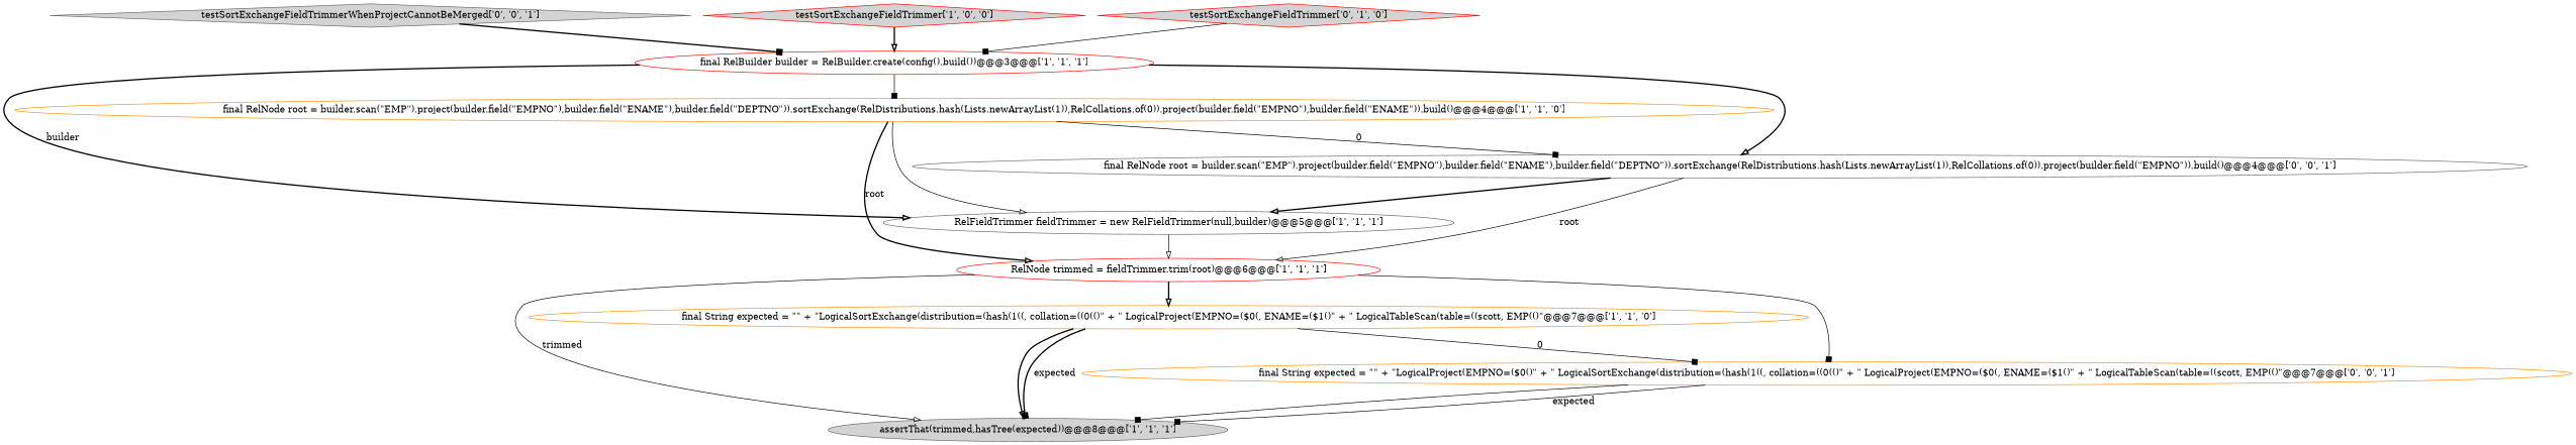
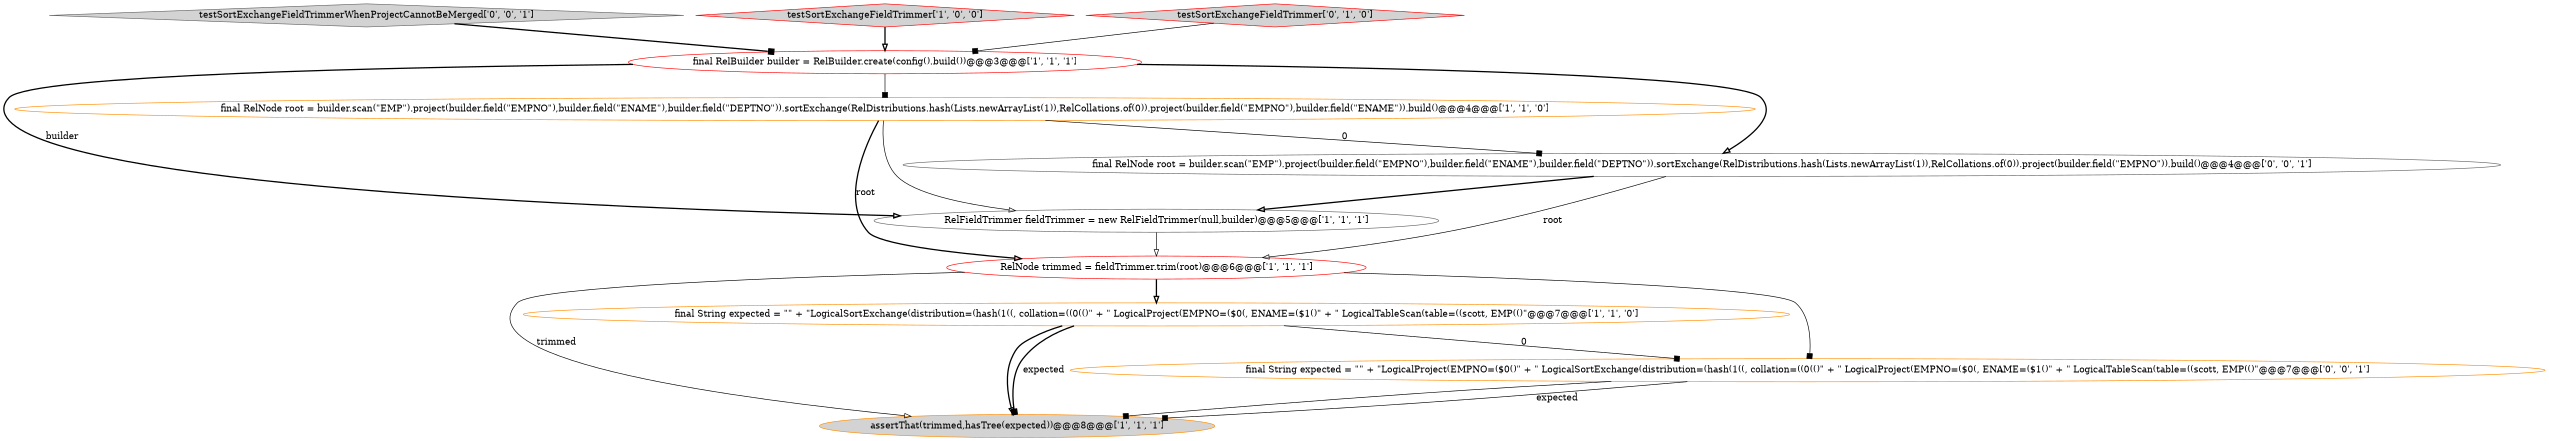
  digraph {
    node [fillcolor=white shape=ellipse style=filled color=gray40]
    edge [style=solid arrowhead=onormal]
    n1 [label="final String expected = \"\" + \"LogicalProject(EMPNO=($0()\" + \" LogicalSortExchange(distribution=(hash(1((, collation=((0(()\" + \" LogicalProject(EMPNO=($0(, ENAME=($1()\" + \" LogicalTableScan(table=((scott, EMP(()\"@@@7@@@['0', '0', '1']" color=darkorange]
-   n2 [fillcolor=lightgray label="assertThat(trimmed,hasTree(expected))@@@8@@@['1', '1', '1']"]
+   n2 [fillcolor=lightgray label="assertThat(trimmed,hasTree(expected))@@@8@@@['1', '1', '1']" color=darkorange]
    n3 [label="final RelNode root = builder.scan(\"EMP\").project(builder.field(\"EMPNO\"),builder.field(\"ENAME\"),builder.field(\"DEPTNO\")).sortExchange(RelDistributions.hash(Lists.newArrayList(1)),RelCollations.of(0)).project(builder.field(\"EMPNO\")).build()@@@4@@@['0', '0', '1']"]
    n4 [label="RelNode trimmed = fieldTrimmer.trim(root)@@@6@@@['1', '1', '1']" color=red]
    n5 [label="RelFieldTrimmer fieldTrimmer = new RelFieldTrimmer(null,builder)@@@5@@@['1', '1', '1']"]
    n6 [label="final String expected = \"\" + \"LogicalSortExchange(distribution=(hash(1((, collation=((0(()\" + \" LogicalProject(EMPNO=($0(, ENAME=($1()\" + \" LogicalTableScan(table=((scott, EMP(()\"@@@7@@@['1', '1', '0']" color=darkorange]
    n7 [label="final RelBuilder builder = RelBuilder.create(config().build())@@@3@@@['1', '1', '1']" color=red]
    n8 [label="final RelNode root = builder.scan(\"EMP\").project(builder.field(\"EMPNO\"),builder.field(\"ENAME\"),builder.field(\"DEPTNO\")).sortExchange(RelDistributions.hash(Lists.newArrayList(1)),RelCollations.of(0)).project(builder.field(\"EMPNO\"),builder.field(\"ENAME\")).build()@@@4@@@['1', '1', '0']" color=darkorange]
    n9 [fillcolor=lightgray label="testSortExchangeFieldTrimmerWhenProjectCannotBeMerged['0', '0', '1']" shape=diamond]
    n10 [fillcolor=lightgray label="testSortExchangeFieldTrimmer['1', '0', '0']" shape=diamond color=red]
    n11 [fillcolor=lightgray label="testSortExchangeFieldTrimmer['0', '1', '0']" shape=diamond color=red]
    n1 -> n2 [label=expected arrowhead=box]
    n1 -> n2 [arrowhead=box]
    n3 -> n4 [label=root]
    n3 -> n5 [style=bold]
    n4 -> n1 [arrowhead=box]
    n4 -> n2 [label=trimmed]
    n4 -> n6 [style=bold]
    n5 -> n4
    n6 -> n1 [label=0 arrowhead=box]
    n6 -> n2 [label=expected style=bold arrowhead=box]
    n6 -> n2 [style=bold]
    n7 -> n3 [style=bold]
    n7 -> n5 [label=builder style=bold]
    n7 -> n8 [arrowhead=box]
    n8 -> n3 [label=0 arrowhead=box]
    n8 -> n4 [label=root style=bold]
    n8 -> n5
    n9 -> n7 [style=bold arrowhead=box]
    n10 -> n7 [style=bold]
    n11 -> n7 [arrowhead=box]
  }
